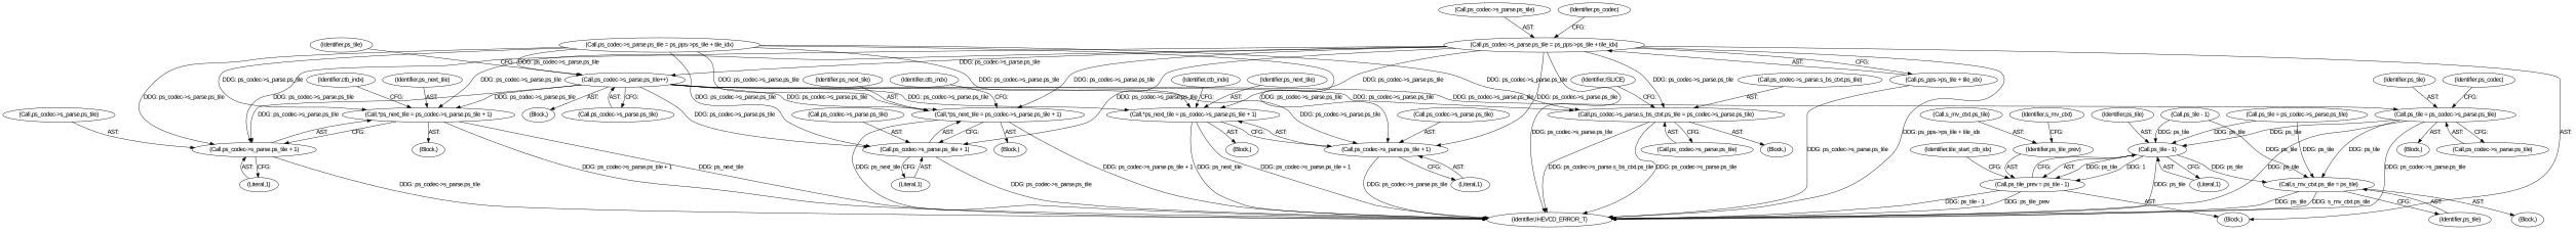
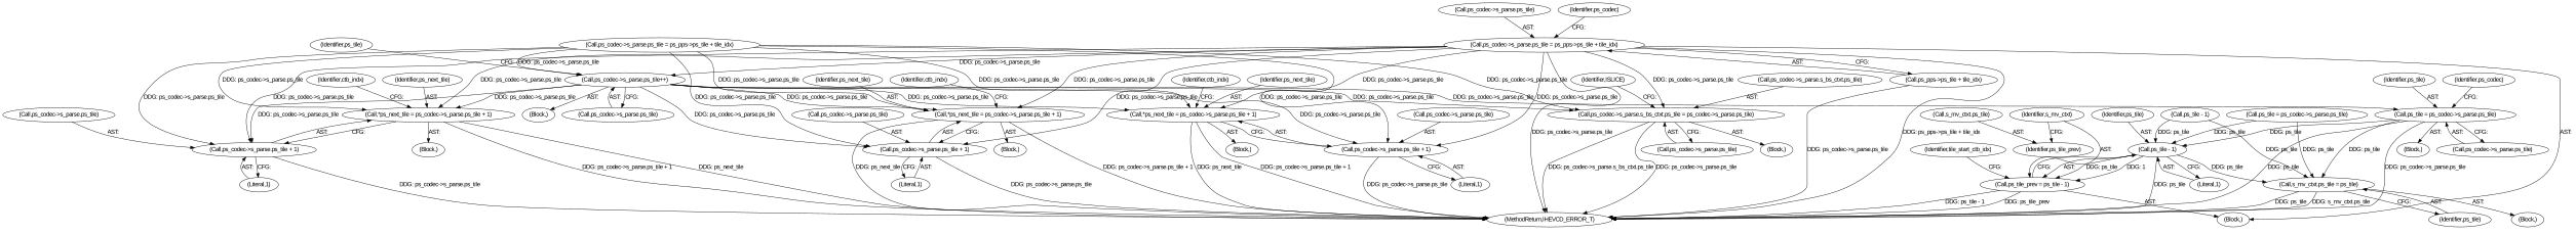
  digraph {
    fontname="Liberation Sans"
    node [fontname="Liberation Sans"]
    edge [fontname="Liberation Sans"]
    n1 [label="(Call,ps_codec->s_parse.ps_tile = ps_pps->ps_tile + tile_idx)"]
    n2 [label="(Call,*ps_next_tile = ps_codec->s_parse.ps_tile + 1)"]
    n3 [label="(Call,ps_codec->s_parse.ps_tile + 1)"]
    n4 [label="(Call,*ps_next_tile = ps_codec->s_parse.ps_tile + 1)"]
    n5 [label="(Call,ps_codec->s_parse.ps_tile + 1)"]
    n6 [label="(Call,*ps_next_tile = ps_codec->s_parse.ps_tile + 1)"]
    n7 [label="(Call,ps_codec->s_parse.ps_tile + 1)"]
    n8 [label="(Call,ps_codec->s_parse.s_bs_ctxt.ps_tile = ps_codec->s_parse.ps_tile)"]
    n9 [label="(Call,ps_codec->s_parse.ps_tile++)"]
-   n10 [label="(Identifier,IHEVCD_ERROR_T)"]
+   n10 [label="(MethodReturn,IHEVCD_ERROR_T)"]
    n11 [label="(Call,ps_pps->ps_tile + tile_idx)"]
    n12 [label="(Block,)"]
    n13 [label="(Block,)"]
    n14 [label="(Literal,1)"]
    n15 [label="(Block,)"]
    n16 [label="(Literal,1)"]
    n17 [label="(Block,)"]
    n18 [label="(Literal,1)"]
    n19 [label="(Call,ps_codec->s_parse.ps_tile)"]
    n20 [label="(Block,)"]
    n21 [label="(Call,ps_tile = ps_codec->s_parse.ps_tile)"]
    n22 [label="(Call,ps_codec->s_parse.ps_tile)"]
    n23 [label="(Block,)"]
    n24 [label="(Call,ps_tile - 1)"]
    n25 [label="(Call,s_mv_ctxt.ps_tile = ps_tile)"]
    n26 [label="(Block,)"]
    n27 [label="(Call,ps_codec->s_parse.ps_tile)"]
    n28 [label="(Call,ps_tile_prev = ps_tile - 1)"]
    n29 [label="(Literal,1)"]
    n30 [label="(Block,)"]
    n31 [label="(Identifier,ps_tile)"]
    n32 [label="(Identifier,ps_tile)"]
    n33 [label="(Call,ps_tile - 1)"]
    n34 [label="(Identifier,ps_tile)"]
    n35 [label="(Call,ps_codec->s_parse.s_bs_ctxt.ps_tile)"]
    n36 [label="(Identifier,ps_tile_prev)"]
    n37 [label="(Call,ps_codec->s_parse.ps_tile)"]
    n38 [label="(Call,ps_codec->s_parse.ps_tile)"]
    n39 [label="(Identifier,ps_next_tile)"]
    n40 [label="(Identifier,ctb_indx)"]
    n41 [label="(Identifier,ctb_indx)"]
    n42 [label="(Call,ps_tile = ps_codec->s_parse.ps_tile)"]
    n43 [label="(Call,s_mv_ctxt.ps_tile)"]
    n44 [label="(Identifier,ps_tile)"]
    n45 [label="(Identifier,ISLICE)"]
    n46 [label="(Identifier,ps_codec)"]
    n47 [label="(Call,ps_codec->s_parse.ps_tile = ps_pps->ps_tile + tile_idx)"]
    n48 [label="(Identifier,ps_next_tile)"]
    n49 [label="(Identifier,ps_codec)"]
    n50 [label="(Identifier,ctb_indx)"]
    n51 [label="(Identifier,s_mv_ctxt)"]
    n52 [label="(Call,ps_codec->s_parse.ps_tile)"]
    n53 [label="(Call,ps_codec->s_parse.ps_tile)"]
    n54 [label="(Identifier,ps_next_tile)"]
    n55 [label="(Identifier,tile_start_ctb_idx)"]
    n1 -> n2 [label="DDG: ps_codec->s_parse.ps_tile"]
    n1 -> n3 [label="DDG: ps_codec->s_parse.ps_tile"]
    n1 -> n4 [label="DDG: ps_codec->s_parse.ps_tile"]
    n1 -> n5 [label="DDG: ps_codec->s_parse.ps_tile"]
    n1 -> n6 [label="DDG: ps_codec->s_parse.ps_tile"]
    n1 -> n7 [label="DDG: ps_codec->s_parse.ps_tile"]
    n1 -> n8 [label="DDG: ps_codec->s_parse.ps_tile"]
    n1 -> n9 [label="DDG: ps_codec->s_parse.ps_tile"]
    n1 -> n10 [label="DDG: ps_pps->ps_tile + tile_idx"]
    n1 -> n10 [label="DDG: ps_codec->s_parse.ps_tile"]
    n1 -> n11 [label="CFG: "]
    n1 -> n12 [label="AST: "]
    n2 -> n3 [label="CFG: "]
    n2 -> n10 [label="DDG: ps_next_tile"]
    n2 -> n10 [label="DDG: ps_codec->s_parse.ps_tile + 1"]
    n2 -> n13 [label="AST: "]
    n3 -> n2 [label="AST: "]
    n3 -> n10 [label="DDG: ps_codec->s_parse.ps_tile"]
    n3 -> n14 [label="CFG: "]
    n4 -> n5 [label="CFG: "]
    n4 -> n10 [label="DDG: ps_codec->s_parse.ps_tile + 1"]
    n4 -> n10 [label="DDG: ps_next_tile"]
    n4 -> n15 [label="AST: "]
    n5 -> n4 [label="AST: "]
    n5 -> n10 [label="DDG: ps_codec->s_parse.ps_tile"]
    n5 -> n16 [label="CFG: "]
    n6 -> n7 [label="CFG: "]
    n6 -> n10 [label="DDG: ps_next_tile"]
    n6 -> n10 [label="DDG: ps_codec->s_parse.ps_tile + 1"]
    n6 -> n17 [label="AST: "]
    n7 -> n6 [label="AST: "]
    n7 -> n10 [label="DDG: ps_codec->s_parse.ps_tile"]
    n7 -> n18 [label="CFG: "]
    n8 -> n10 [label="DDG: ps_codec->s_parse.ps_tile"]
    n8 -> n10 [label="DDG: ps_codec->s_parse.s_bs_ctxt.ps_tile"]
    n8 -> n19 [label="CFG: "]
    n8 -> n20 [label="AST: "]
    n9 -> n2 [label="DDG: ps_codec->s_parse.ps_tile"]
    n9 -> n3 [label="DDG: ps_codec->s_parse.ps_tile"]
    n9 -> n4 [label="DDG: ps_codec->s_parse.ps_tile"]
    n9 -> n5 [label="DDG: ps_codec->s_parse.ps_tile"]
    n9 -> n6 [label="DDG: ps_codec->s_parse.ps_tile"]
    n9 -> n7 [label="DDG: ps_codec->s_parse.ps_tile"]
    n9 -> n8 [label="DDG: ps_codec->s_parse.ps_tile"]
    n9 -> n21 [label="DDG: ps_codec->s_parse.ps_tile"]
    n9 -> n22 [label="CFG: "]
    n9 -> n23 [label="AST: "]
    n11 -> n1 [label="AST: "]
    n11 -> n10 [label="DDG: ps_codec->s_parse.ps_tile"]
    n14 -> n3 [label="AST: "]
    n16 -> n5 [label="AST: "]
    n18 -> n7 [label="AST: "]
    n19 -> n8 [label="AST: "]
    n21 -> n10 [label="DDG: ps_codec->s_parse.ps_tile"]
    n21 -> n10 [label="DDG: ps_tile"]
    n21 -> n24 [label="DDG: ps_tile"]
    n21 -> n25 [label="DDG: ps_tile"]
    n21 -> n26 [label="AST: "]
    n21 -> n27 [label="CFG: "]
    n22 -> n9 [label="AST: "]
    n24 -> n10 [label="DDG: ps_tile"]
    n24 -> n25 [label="DDG: ps_tile"]
    n24 -> n28 [label="AST: "]
    n24 -> n28 [label="DDG: ps_tile"]
    n24 -> n28 [label="DDG: 1"]
    n24 -> n29 [label="CFG: "]
    n25 -> n10 [label="DDG: ps_tile"]
    n25 -> n10 [label="DDG: s_mv_ctxt.ps_tile"]
    n25 -> n30 [label="AST: "]
    n25 -> n31 [label="CFG: "]
    n27 -> n21 [label="AST: "]
    n28 -> n10 [label="DDG: ps_tile_prev"]
    n28 -> n10 [label="DDG: ps_tile - 1"]
    n28 -> n12 [label="AST: "]
    n28 -> n24 [label="CFG: "]
    n29 -> n24 [label="AST: "]
    n31 -> n25 [label="AST: "]
    n32 -> n24 [label="AST: "]
    n33 -> n24 [label="DDG: ps_tile"]
    n33 -> n25 [label="DDG: ps_tile"]
    n34 -> n9 [label="CFG: "]
    n35 -> n8 [label="AST: "]
-   n36 -> n28 [label="AST: "]
+   n51 -> n28 [label="AST: "]
    n37 -> n1 [label="AST: "]
    n38 -> n3 [label="AST: "]
    n39 -> n2 [label="AST: "]
    n40 -> n6 [label="CFG: "]
    n41 -> n4 [label="CFG: "]
    n42 -> n24 [label="DDG: ps_tile"]
    n42 -> n25 [label="DDG: ps_tile"]
    n43 -> n36 [label="AST: "]
    n44 -> n21 [label="AST: "]
    n45 -> n8 [label="CFG: "]
    n46 -> n1 [label="CFG: "]
    n47 -> n2 [label="DDG: ps_codec->s_parse.ps_tile"]
    n47 -> n3 [label="DDG: ps_codec->s_parse.ps_tile"]
    n47 -> n4 [label="DDG: ps_codec->s_parse.ps_tile"]
    n47 -> n5 [label="DDG: ps_codec->s_parse.ps_tile"]
    n47 -> n6 [label="DDG: ps_codec->s_parse.ps_tile"]
    n47 -> n7 [label="DDG: ps_codec->s_parse.ps_tile"]
    n47 -> n8 [label="DDG: ps_codec->s_parse.ps_tile"]
    n47 -> n9 [label="DDG: ps_codec->s_parse.ps_tile"]
    n48 -> n6 [label="AST: "]
    n49 -> n21 [label="CFG: "]
    n50 -> n2 [label="CFG: "]
    n51 -> n36 [label="CFG: "]
    n52 -> n5 [label="AST: "]
    n53 -> n7 [label="AST: "]
    n54 -> n4 [label="AST: "]
    n55 -> n28 [label="CFG: "]
  }
